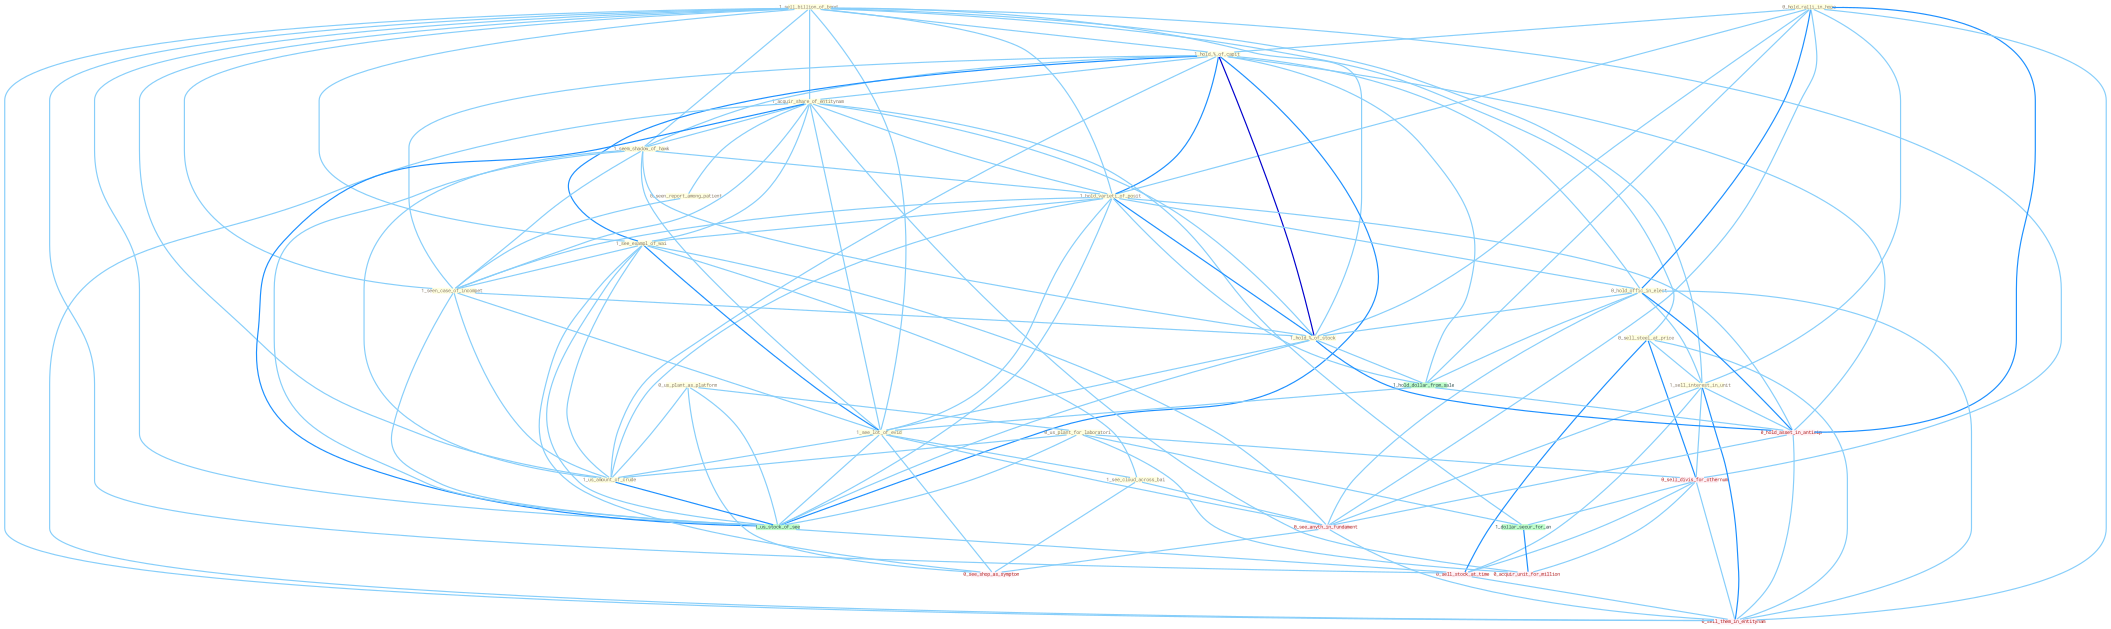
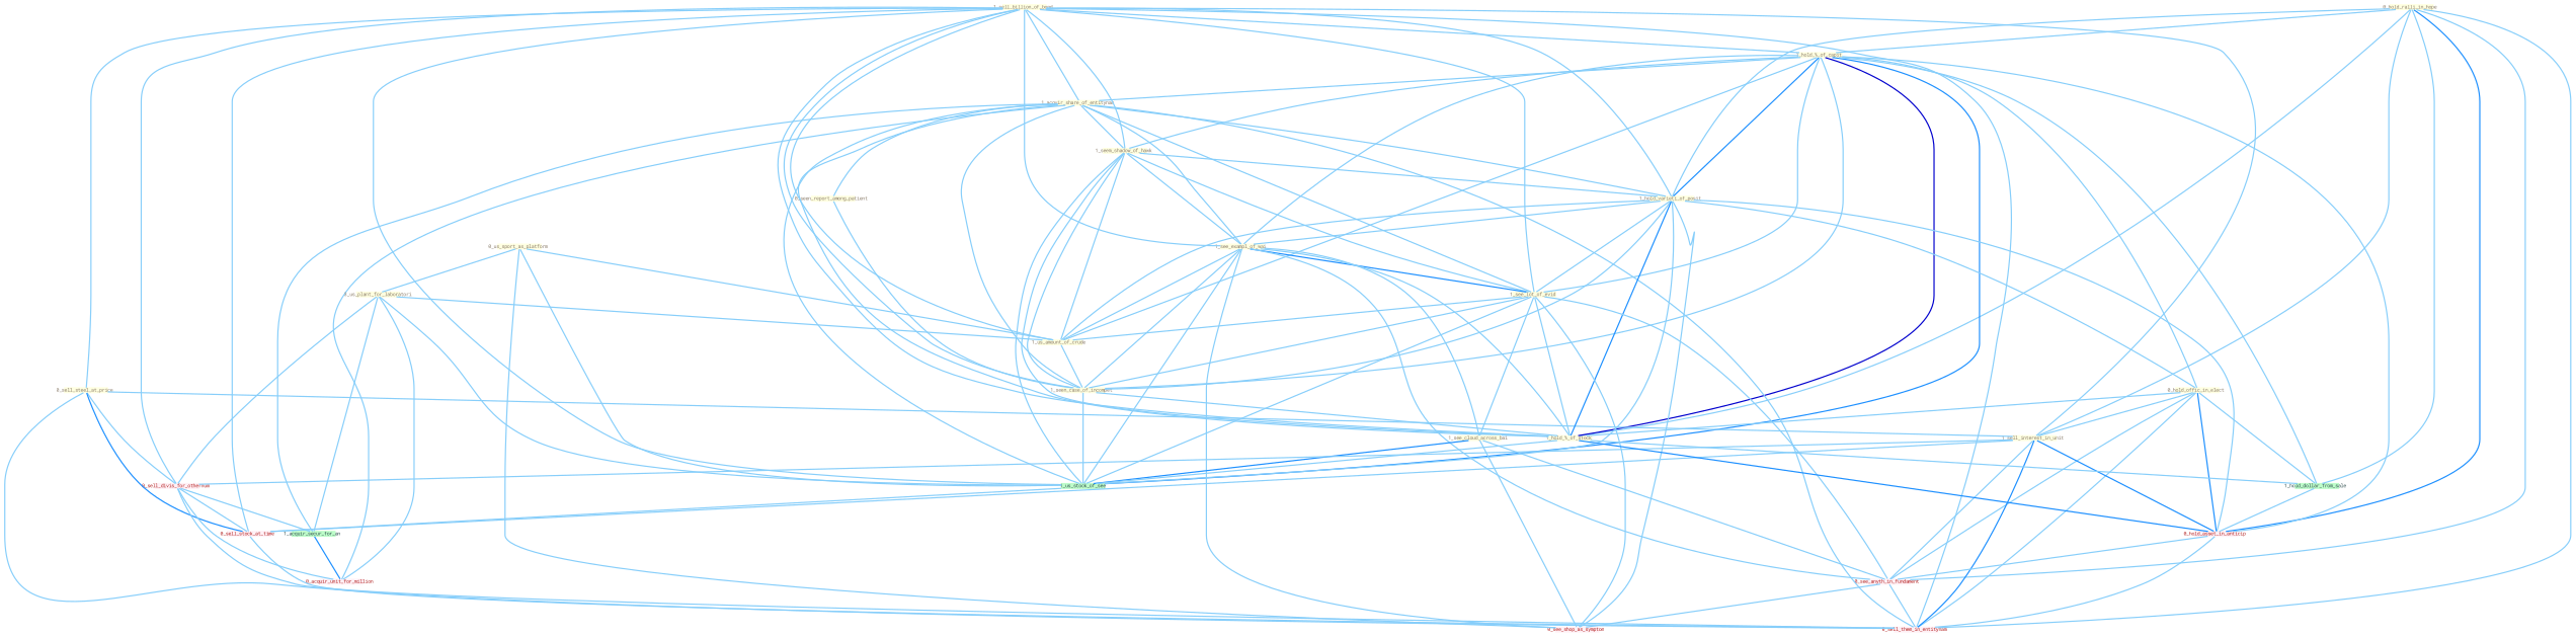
  graph {
    fontname="Roboto Mono"
    node [color="#ffffe0" fixedsize=true fontcolor="#8b7d6b" fontname="Roboto Mono" fontsize=4 shape=polygon style=filled]
    edge [color="#87cefa" fontname="Roboto Mono" w=1]
    "1_sell_billion_of_bond " [height=.06 width=.5]
    "0_hold_ralli_in_hope " [height=.06 width=.5]
    "1_hold_%_of_capit " [height=.06 width=.5]
    "1_acquir_share_of_entitynam " [height=.06 width=.5]
    "0_sell_steel_at_price " [height=.06 width=.5]
    "0_seen_report_among_patient " [height=.06 width=.5]
    "1_seem_shadow_of_hawk " [height=.06 width=.5]
    "1_hold_varieti_of_posit " [height=.06 width=.5]
    "1_see_exampl_of_wai " [height=.06 width=.5]
    "1_see_lot_of_evid " [height=.06 width=.5]
    "1_see_cloud_across_bai " [height=.06 width=.5]
-   "0_us_sport_as_platform " [height=.06 width=.5 label="0_us_plant_as_platform"]
-   "0_us_plant_for_laboratori " [height=.06 width=.5]
+   "0_us_sport_as_platform " [height=.06 width=.5]
+   "0_us_plant_for_laboratori " [height=.06 width=.5 label="3_us_plant_for_laboratori"]
    "0_hold_offic_in_elect " [height=.06 width=.5]
    "1_us_amount_of_crude " [height=.06 width=.5]
    "1_sell_interest_in_unit " [height=.06 width=.5]
    "1_seen_case_of_incompet " [height=.06 width=.5]
    "1_hold_%_of_stock " [height=.06 width=.5]
    "0_sell_divis_for_othernum " [color="#fff0f5" fontcolor="#b22222" height=.06 width=.5]
    "0_hold_asset_in_anticip " [color="#fff0f5" fontcolor="#b22222" height=.06 width=.5]
    "0_sell_stock_at_time " [color="#fff0f5" fontcolor="#b22222" height=.06 width=.5]
    "0_see_anyth_in_fundament " [color="#fff0f5" fontcolor="#b22222" height=.06 width=.5]
    "0_acquir_unit_for_million " [color="#fff0f5" fontcolor="#b22222" height=.06 width=.5]
    "0_see_shop_as_symptom " [color="#fff0f5" fontcolor="#b22222" height=.06 width=.5]
    "0_sell_them_in_entitynam " [color="#fff0f5" fontcolor="#b22222" height=.06 width=.5]
    n26 [color="#BDFCC9" fontcolor="#2f4f4f" height=.06 label="1_us_stock_of_see" width=.5]
    "1_hold_dollar_from_sale " [color="#BDFCC9" fontcolor="#2f4f4f" height=.06 width=.5]
-   "1_acquir_secur_for_an " [color="#BDFCC9" fontcolor="#2f4f4f" height=.06 width=.5 label="1_dollar_secur_for_an"]
+   "1_acquir_secur_for_an " [color="#BDFCC9" fontcolor="#2f4f4f" height=.06 width=.5]
    subgraph sub_1 {
      "1_sell_billion_of_bond "
      "0_hold_ralli_in_hope "
      "1_hold_%_of_capit "
      "1_acquir_share_of_entitynam "
      "0_sell_steel_at_price "
      "0_seen_report_among_patient "
      "1_seem_shadow_of_hawk "
      "1_hold_varieti_of_posit "
      "1_see_exampl_of_wai "
      "1_see_lot_of_evid "
      "1_see_cloud_across_bai "
      "0_us_sport_as_platform "
      "0_us_plant_for_laboratori "
      "0_hold_offic_in_elect "
      "1_us_amount_of_crude "
      "1_sell_interest_in_unit "
      "1_seen_case_of_incompet "
      "1_hold_%_of_stock "
    }
    subgraph sub_2 {
      "0_sell_divis_for_othernum "
      "0_hold_asset_in_anticip "
      "0_sell_stock_at_time "
      "0_see_anyth_in_fundament "
      "0_acquir_unit_for_million "
      "0_see_shop_as_symptom "
      "0_sell_them_in_entitynam "
    }
    "1_sell_billion_of_bond " -- "1_hold_%_of_capit "
    "1_sell_billion_of_bond " -- "1_acquir_share_of_entitynam "
    "1_sell_billion_of_bond " -- "0_sell_steel_at_price "
    "1_sell_billion_of_bond " -- "1_seem_shadow_of_hawk "
    "1_sell_billion_of_bond " -- "1_hold_varieti_of_posit "
    "1_sell_billion_of_bond " -- "1_see_exampl_of_wai "
    "1_sell_billion_of_bond " -- "1_see_lot_of_evid "
    "1_sell_billion_of_bond " -- "1_us_amount_of_crude "
    "1_sell_billion_of_bond " -- "1_sell_interest_in_unit "
    "1_sell_billion_of_bond " -- "1_seen_case_of_incompet "
    "1_sell_billion_of_bond " -- "1_hold_%_of_stock "
    "1_sell_billion_of_bond " -- "0_sell_divis_for_othernum "
    "1_sell_billion_of_bond " -- "0_sell_stock_at_time "
    "1_sell_billion_of_bond " -- "0_sell_them_in_entitynam "
    "1_sell_billion_of_bond " -- n26
    "0_hold_ralli_in_hope " -- "1_hold_%_of_capit "
    "0_hold_ralli_in_hope " -- "1_hold_varieti_of_posit "
-   "0_hold_ralli_in_hope " -- "0_hold_offic_in_elect " [color="#1e90ff" w=2]
    "0_hold_ralli_in_hope " -- "1_sell_interest_in_unit "
    "0_hold_ralli_in_hope " -- "1_hold_%_of_stock "
    "0_hold_ralli_in_hope " -- "0_hold_asset_in_anticip " [color="#1e90ff" w=2]
    "0_hold_ralli_in_hope " -- "0_see_anyth_in_fundament "
    "0_hold_ralli_in_hope " -- "0_sell_them_in_entitynam "
    "0_hold_ralli_in_hope " -- "1_hold_dollar_from_sale "
    "1_hold_%_of_capit " -- "1_acquir_share_of_entitynam "
    "1_hold_%_of_capit " -- "1_seem_shadow_of_hawk "
    "1_hold_%_of_capit " -- "1_hold_varieti_of_posit " [color="#1e90ff" w=2]
-   "1_hold_%_of_capit " -- "1_see_exampl_of_wai " [color="#1e90ff"]
-   "1_hold_dollar_from_sale " -- "1_see_lot_of_evid "
+   "1_hold_%_of_capit " -- "1_see_exampl_of_wai "
+   "1_hold_%_of_capit " -- "1_see_lot_of_evid "
    "1_hold_%_of_capit " -- "0_hold_offic_in_elect "
    "1_hold_%_of_capit " -- "1_us_amount_of_crude "
    "1_hold_%_of_capit " -- "1_seen_case_of_incompet "
    "1_hold_%_of_capit " -- "1_hold_%_of_stock " [color="#0000cd" w=3]
    "1_hold_%_of_capit " -- "0_hold_asset_in_anticip "
    "1_hold_%_of_capit " -- n26 [color="#1e90ff" w=2]
    "1_hold_%_of_capit " -- "1_hold_dollar_from_sale "
    "1_acquir_share_of_entitynam " -- "0_seen_report_among_patient "
    "1_acquir_share_of_entitynam " -- "1_seem_shadow_of_hawk "
    "1_acquir_share_of_entitynam " -- "1_hold_varieti_of_posit "
    "1_acquir_share_of_entitynam " -- "1_see_exampl_of_wai "
    "1_acquir_share_of_entitynam " -- "1_see_lot_of_evid "
    "1_acquir_share_of_entitynam " -- "1_seen_case_of_incompet "
    "1_acquir_share_of_entitynam " -- "1_hold_%_of_stock "
    "1_acquir_share_of_entitynam " -- "0_acquir_unit_for_million "
    "1_acquir_share_of_entitynam " -- "0_sell_them_in_entitynam "
-   "1_acquir_share_of_entitynam " -- n26 [color="#1e90ff"]
+   "1_acquir_share_of_entitynam " -- n26
    "1_acquir_share_of_entitynam " -- "1_acquir_secur_for_an "
    "0_sell_steel_at_price " -- "1_sell_interest_in_unit "
-   "0_sell_steel_at_price " -- "0_sell_divis_for_othernum " [color="#1e90ff"]
+   "0_sell_steel_at_price " -- "0_sell_divis_for_othernum "
    "0_sell_steel_at_price " -- "0_sell_stock_at_time " [color="#1e90ff" w=2]
    "0_sell_steel_at_price " -- "0_sell_them_in_entitynam "
    "0_seen_report_among_patient " -- "1_seen_case_of_incompet "
    "1_seem_shadow_of_hawk " -- "1_hold_varieti_of_posit "
+   "1_seem_shadow_of_hawk " -- "1_see_exampl_of_wai "
    "1_seem_shadow_of_hawk " -- "1_see_lot_of_evid "
    "1_seem_shadow_of_hawk " -- "1_us_amount_of_crude "
    "1_seem_shadow_of_hawk " -- "1_seen_case_of_incompet "
    "1_seem_shadow_of_hawk " -- "1_hold_%_of_stock "
    "1_seem_shadow_of_hawk " -- n26
    "1_hold_varieti_of_posit " -- "1_see_exampl_of_wai "
    "1_hold_varieti_of_posit " -- "1_see_lot_of_evid "
    "1_hold_varieti_of_posit " -- "0_hold_offic_in_elect "
    "1_hold_varieti_of_posit " -- "1_us_amount_of_crude "
    "1_hold_varieti_of_posit " -- "1_seen_case_of_incompet "
    "1_hold_varieti_of_posit " -- "1_hold_%_of_stock " [color="#1e90ff" w=2]
    "1_hold_varieti_of_posit " -- "0_hold_asset_in_anticip "
    "1_hold_varieti_of_posit " -- n26
-   "1_hold_varieti_of_posit " -- "1_hold_dollar_from_sale "
+   "1_hold_varieti_of_posit " -- "0_see_shop_as_symptom "
    "1_see_exampl_of_wai " -- "1_see_lot_of_evid " [color="#1e90ff" w=2]
    "1_see_exampl_of_wai " -- "1_see_cloud_across_bai "
    "1_see_exampl_of_wai " -- "1_us_amount_of_crude "
    "1_see_exampl_of_wai " -- "1_seen_case_of_incompet "
+   "1_see_exampl_of_wai " -- "1_hold_%_of_stock "
    "1_see_exampl_of_wai " -- "0_see_anyth_in_fundament "
    "1_see_exampl_of_wai " -- "0_see_shop_as_symptom "
    "1_see_exampl_of_wai " -- n26
    "1_see_lot_of_evid " -- "1_see_cloud_across_bai "
    "1_see_lot_of_evid " -- "1_us_amount_of_crude "
    "1_see_lot_of_evid " -- "1_seen_case_of_incompet "
    "1_see_lot_of_evid " -- "1_hold_%_of_stock "
    "1_see_lot_of_evid " -- "0_see_anyth_in_fundament "
    "1_see_lot_of_evid " -- "0_see_shop_as_symptom "
    "1_see_lot_of_evid " -- n26
    "1_see_cloud_across_bai " -- "0_see_anyth_in_fundament "
    "1_see_cloud_across_bai " -- "0_see_shop_as_symptom "
    "0_us_sport_as_platform " -- "0_us_plant_for_laboratori "
    "0_us_sport_as_platform " -- "1_us_amount_of_crude "
    "0_us_sport_as_platform " -- "0_see_shop_as_symptom "
    "0_us_sport_as_platform " -- n26
    "0_us_plant_for_laboratori " -- "1_us_amount_of_crude "
    "0_us_plant_for_laboratori " -- "0_sell_divis_for_othernum "
    "0_us_plant_for_laboratori " -- "0_acquir_unit_for_million "
    "0_us_plant_for_laboratori " -- n26
    "0_us_plant_for_laboratori " -- "1_acquir_secur_for_an "
    "0_hold_offic_in_elect " -- "1_sell_interest_in_unit "
    "0_hold_offic_in_elect " -- "1_hold_%_of_stock "
    "0_hold_offic_in_elect " -- "0_hold_asset_in_anticip " [color="#1e90ff" w=2]
    "0_hold_offic_in_elect " -- "0_see_anyth_in_fundament "
    "0_hold_offic_in_elect " -- "0_sell_them_in_entitynam "
    "0_hold_offic_in_elect " -- "1_hold_dollar_from_sale "
    "1_us_amount_of_crude " -- "1_seen_case_of_incompet "
-   "1_us_amount_of_crude " -- n26 [color="#1e90ff" w=2]
+   "1_see_cloud_across_bai " -- n26 [color="#1e90ff" w=2]
    "1_sell_interest_in_unit " -- "0_sell_divis_for_othernum "
-   "1_sell_interest_in_unit " -- "0_hold_asset_in_anticip "
+   "1_sell_interest_in_unit " -- "0_hold_asset_in_anticip " [color="#1e90ff"]
    "1_sell_interest_in_unit " -- "0_sell_stock_at_time "
    "1_sell_interest_in_unit " -- "0_see_anyth_in_fundament "
    "1_sell_interest_in_unit " -- "0_sell_them_in_entitynam " [color="#1e90ff" w=2]
    "1_seen_case_of_incompet " -- "1_hold_%_of_stock "
    "1_seen_case_of_incompet " -- n26
    "1_hold_%_of_stock " -- "0_hold_asset_in_anticip " [color="#1e90ff"]
    "1_hold_%_of_stock " -- n26
    "1_hold_%_of_stock " -- "1_hold_dollar_from_sale "
    "0_sell_divis_for_othernum " -- "0_sell_stock_at_time "
    "0_sell_divis_for_othernum " -- "0_acquir_unit_for_million "
    "0_sell_divis_for_othernum " -- "0_sell_them_in_entitynam "
    "0_sell_divis_for_othernum " -- "1_acquir_secur_for_an "
    "0_hold_asset_in_anticip " -- "0_see_anyth_in_fundament "
    "0_hold_asset_in_anticip " -- "0_sell_them_in_entitynam "
    "0_sell_stock_at_time " -- "0_sell_them_in_entitynam "
    "0_see_anyth_in_fundament " -- "0_see_shop_as_symptom "
    "0_see_anyth_in_fundament " -- "0_sell_them_in_entitynam "
    n26 -- "0_sell_stock_at_time "
    "1_hold_dollar_from_sale " -- "0_hold_asset_in_anticip "
    "1_acquir_secur_for_an " -- "0_acquir_unit_for_million " [color="#1e90ff" w=2]
  }
